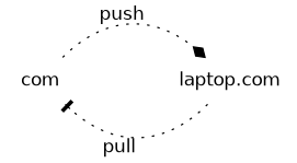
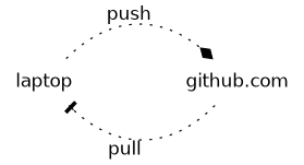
  digraph {
    rankdir=LR
    node [fontname=helvetica shape=none color=brown]
    edge [fontname=helvetica style=dotted]
-   n1 [label=com]
-   n2 [label="laptop.com"]
+   n1 [label=laptop]
+   n2 [label="github.com"]
    n1 -> n2 [headport=nw label=push tailport=ne arrowhead=diamond]
    n2 -> n1 [headport=se tailport=sw xlabel=pull arrowhead=tee]
  }
